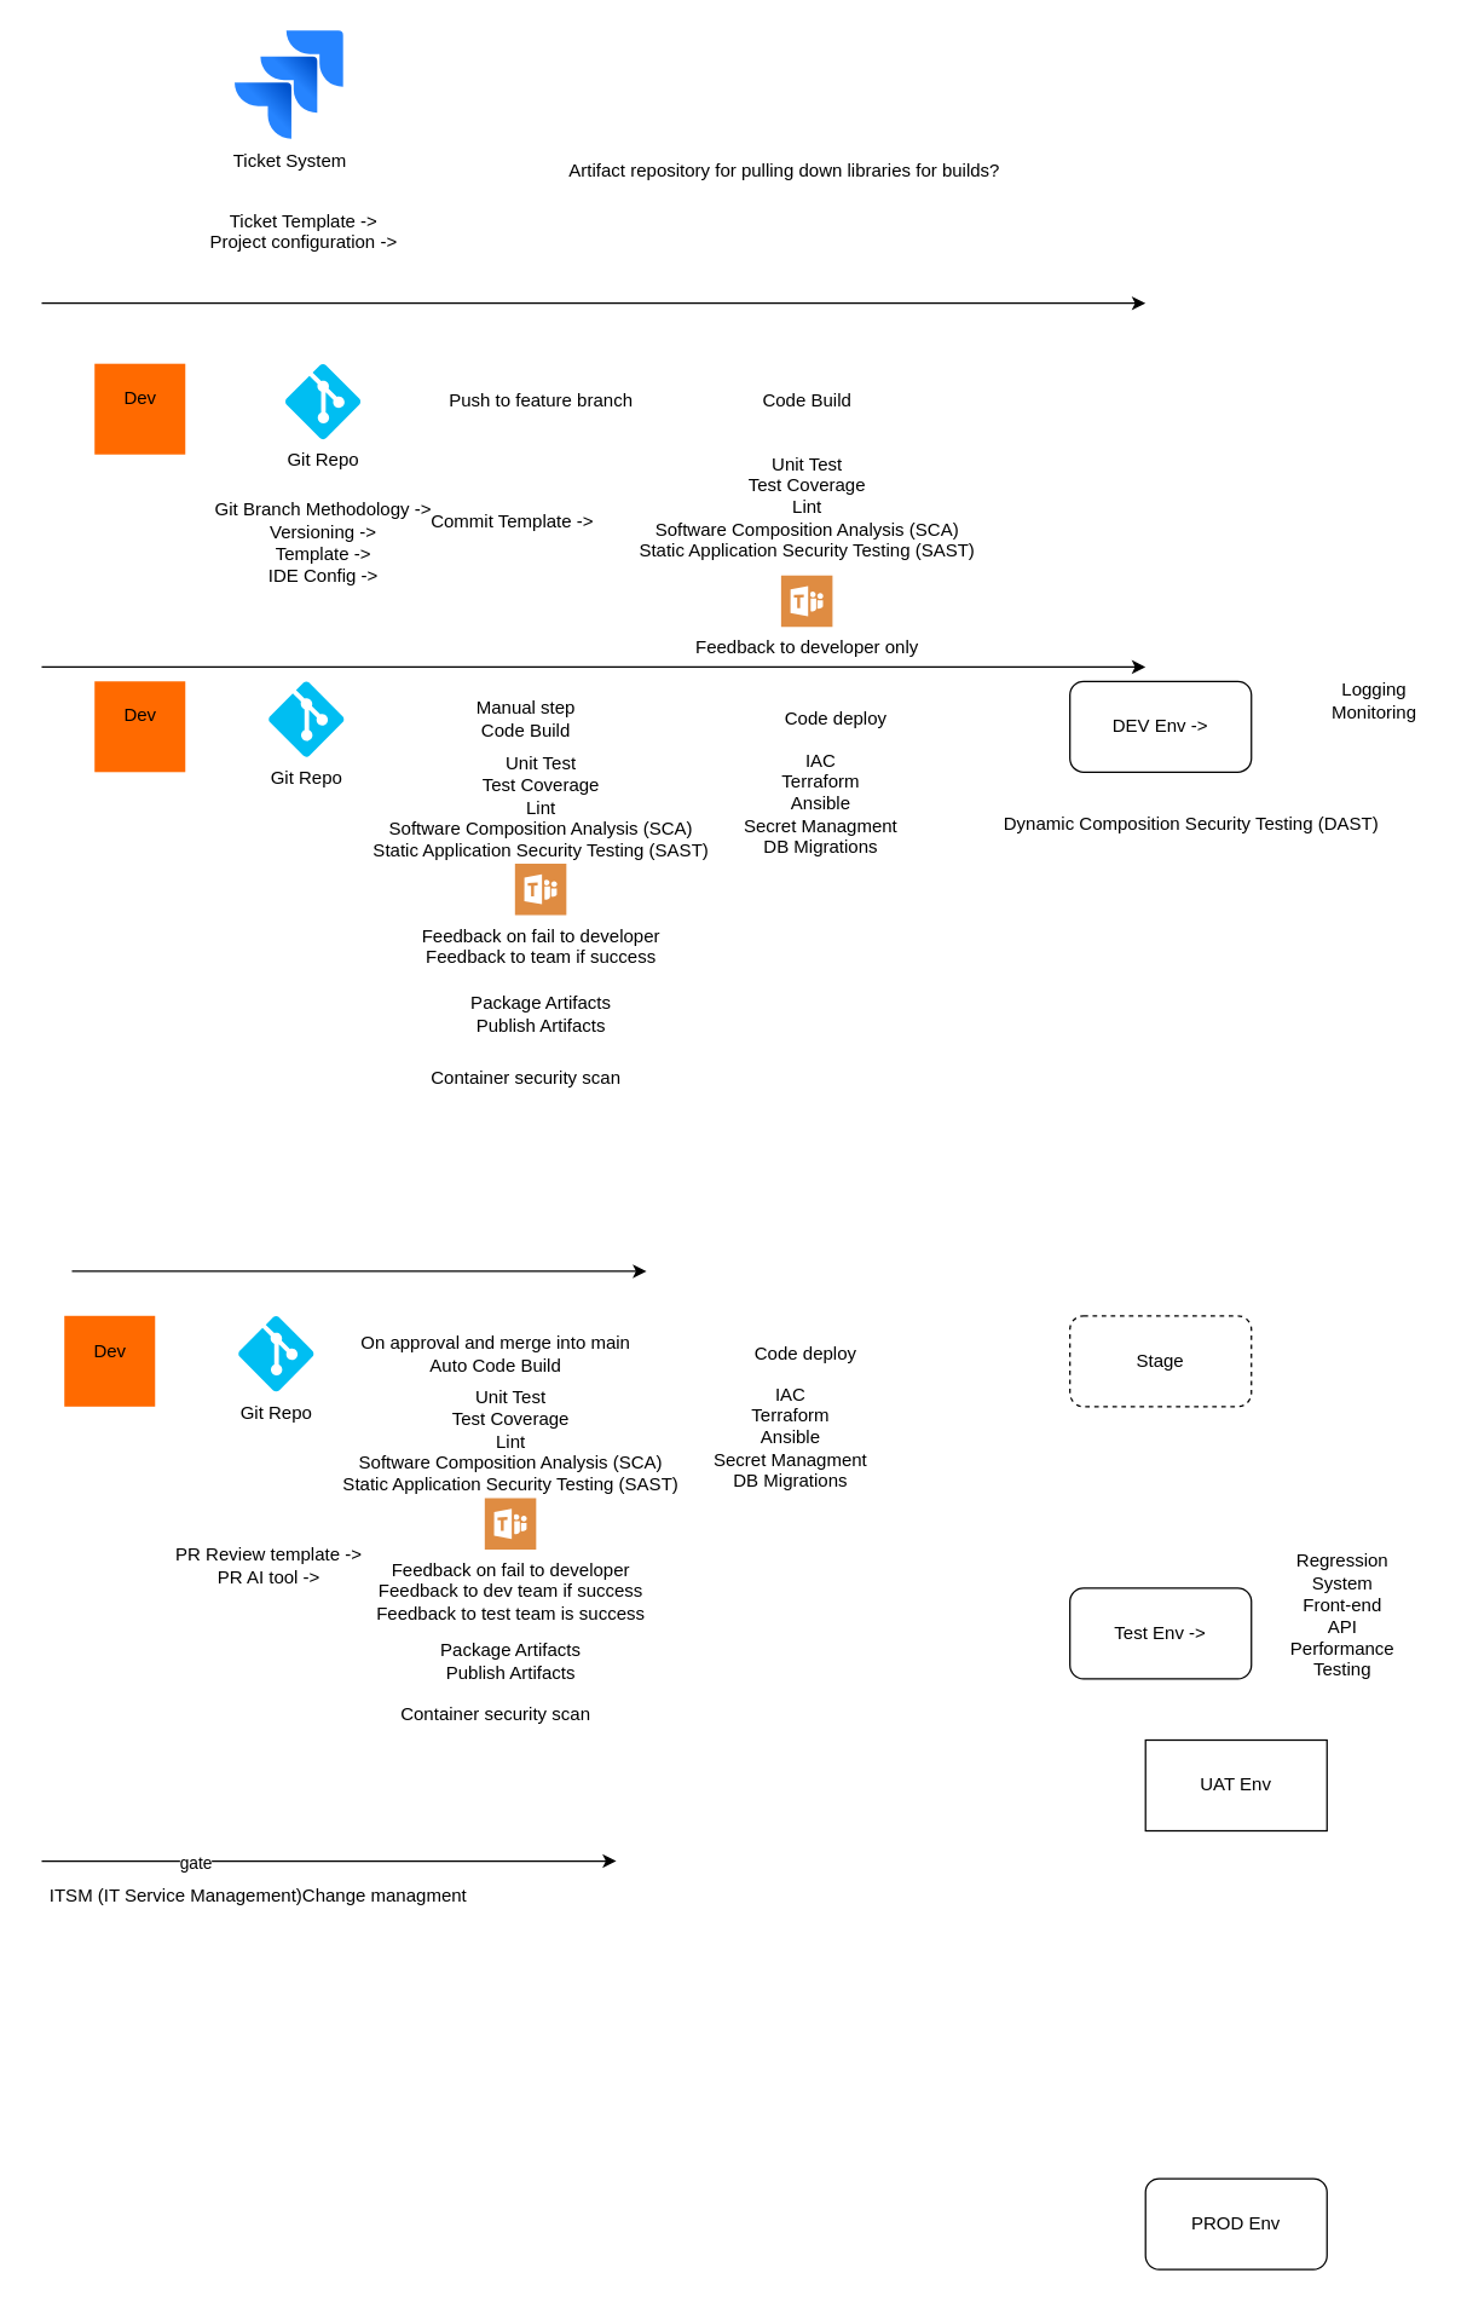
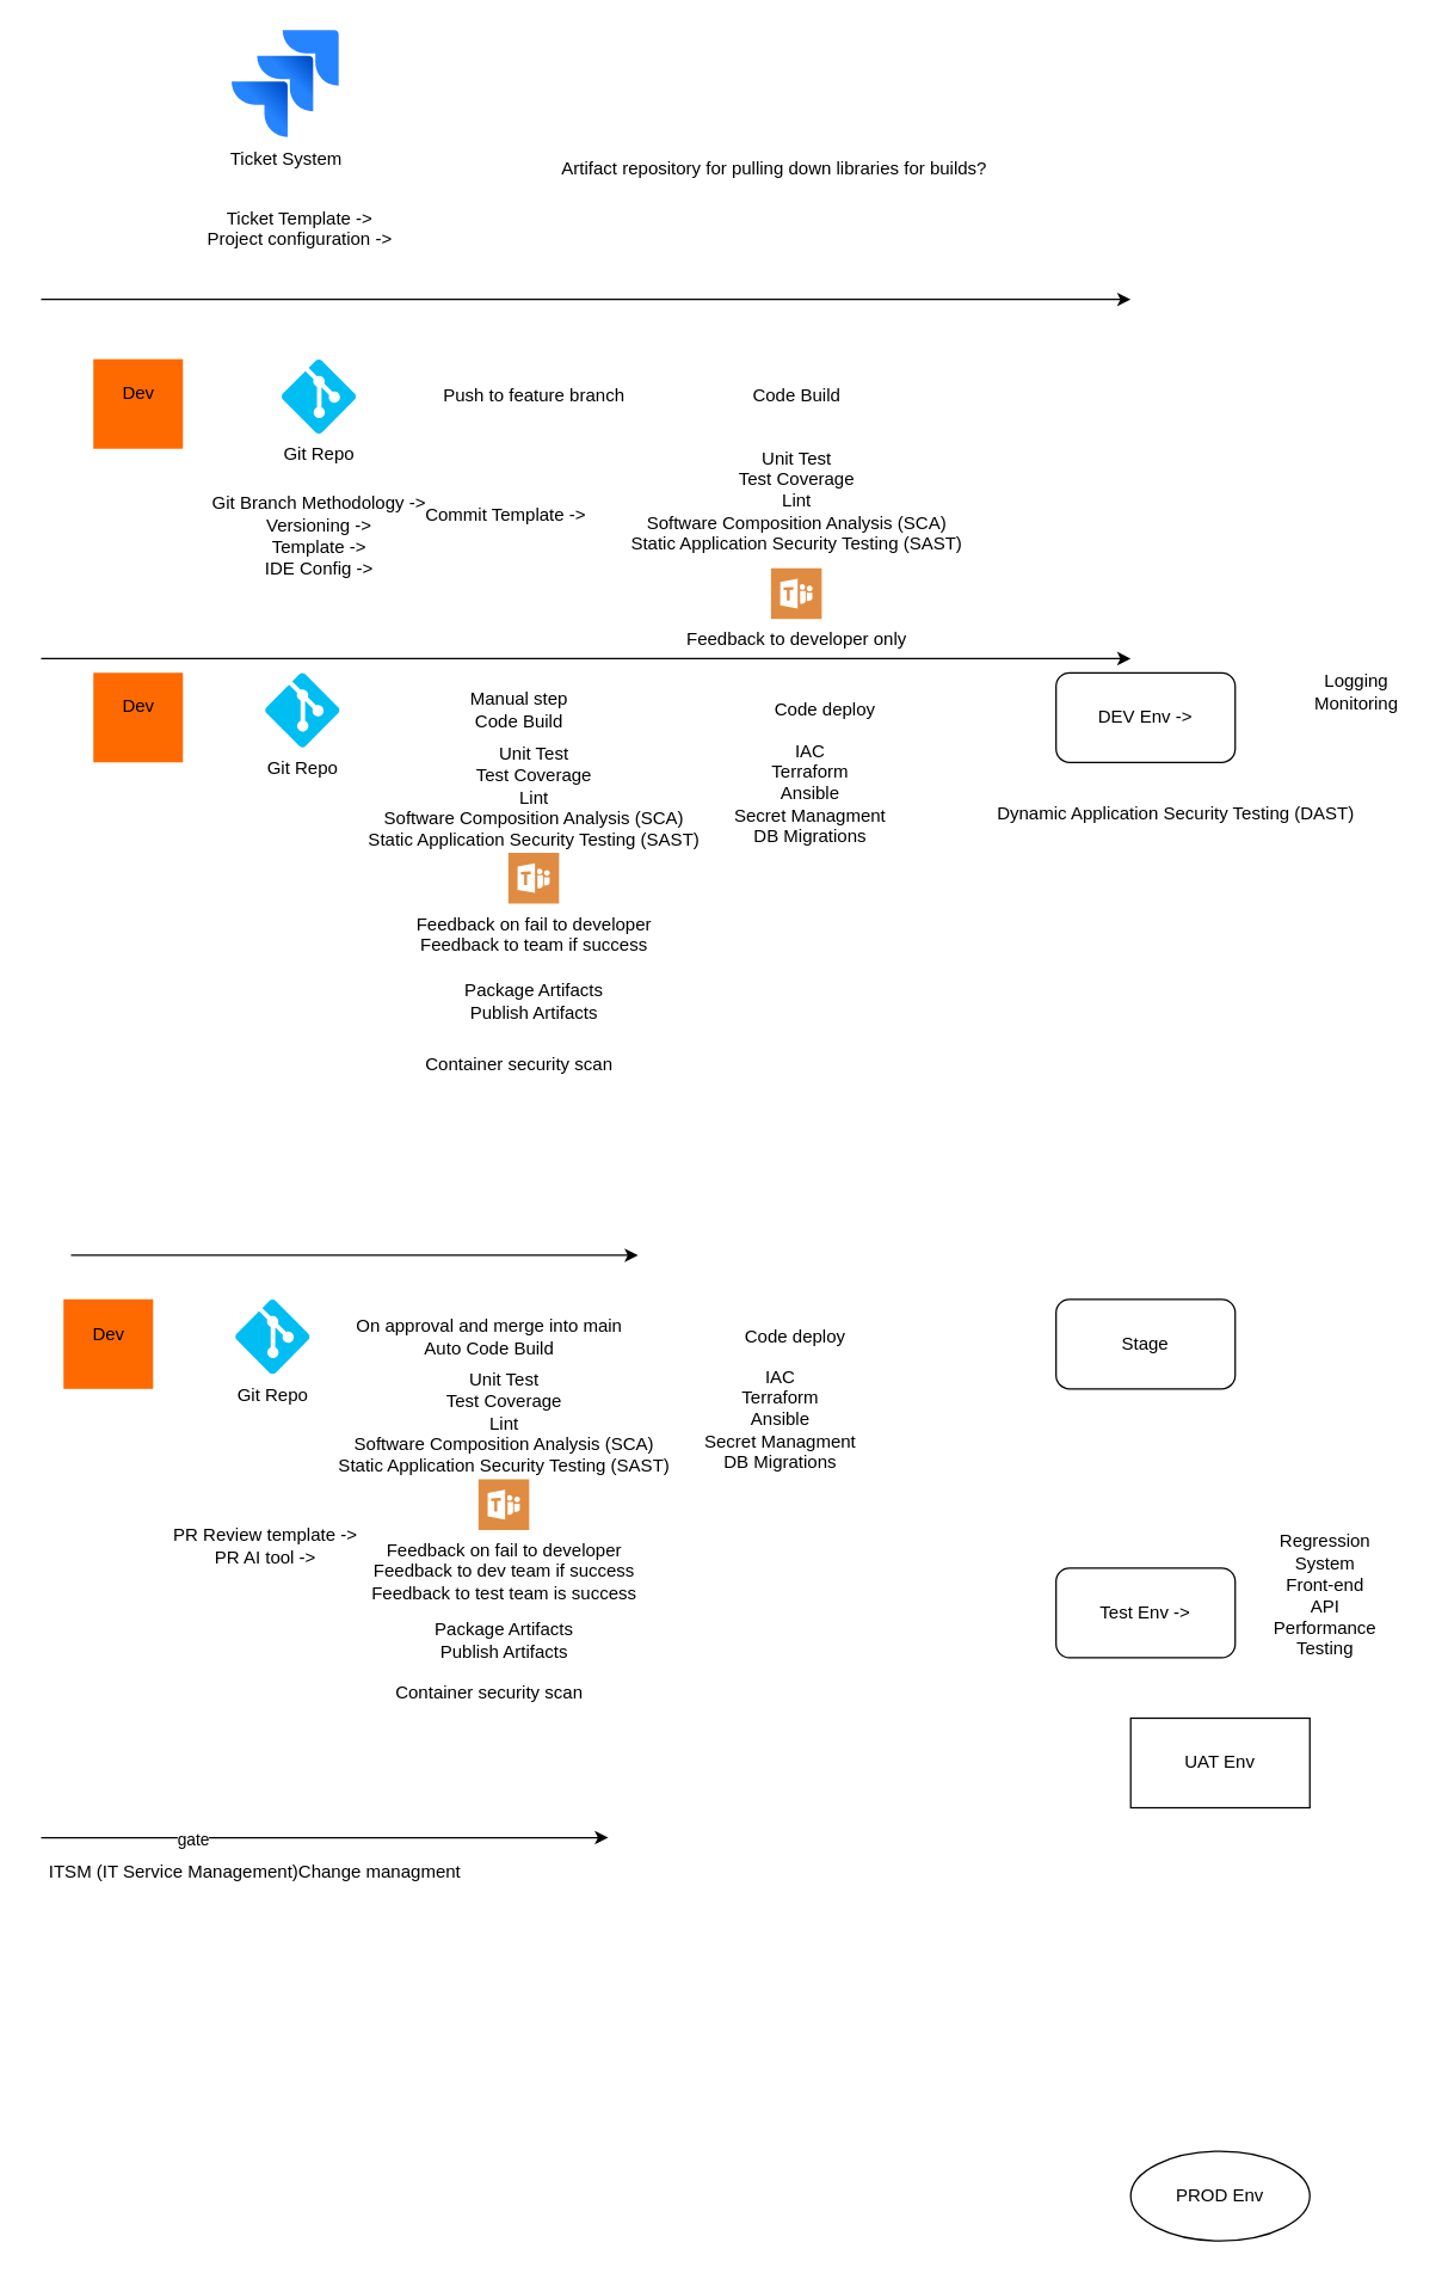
  <mxCell id="0" />
  <mxCell id="1" parent="0" />
  <mxCell id="2" value="&lt;div&gt;Dev&lt;/div&gt;&lt;div&gt;&lt;br&gt;&lt;/div&gt;" style="points=[];aspect=fixed;html=1;align=center;shadow=0;dashed=0;fillColor=#FF6A00;strokeColor=none;shape=mxgraph.alibaba_cloud.user;" vertex="1" parent="1"><mxGeometry x="62" y="240" width="60" height="60" as="geometry" /></mxCell>
  <mxCell id="3" value="Ticket System" style="image;html=1;image=img/lib/atlassian/Jira_Logo.svg;" vertex="1" parent="1"><mxGeometry x="155" y="20" width="72" height="72" as="geometry" /></mxCell>
  <mxCell id="4" value="Git Repo" style="verticalLabelPosition=bottom;html=1;verticalAlign=top;align=center;strokeColor=none;fillColor=#00BEF2;shape=mxgraph.azure.git_repository;" vertex="1" parent="1"><mxGeometry x="188" y="240" width="50" height="50" as="geometry" /></mxCell>
  <mxCell id="5" value="&lt;div&gt;Code Build&lt;/div&gt;" style="text;html=1;align=center;verticalAlign=middle;resizable=0;points=[];autosize=1;strokeColor=none;fillColor=none;" vertex="1" parent="1"><mxGeometry x="493" y="250" width="80" height="30" as="geometry" /></mxCell>
  <mxCell id="6" value="&lt;div&gt;Ticket Template -&amp;gt;&lt;br&gt;&lt;/div&gt;&lt;div&gt;Project configuration -&amp;gt;&lt;br&gt;&lt;/div&gt;&lt;div&gt;&lt;br&gt;&lt;/div&gt;" style="text;html=1;align=center;verticalAlign=middle;resizable=0;points=[];autosize=1;strokeColor=none;fillColor=none;" vertex="1" parent="1"><mxGeometry x="125" y="130" width="150" height="60" as="geometry" /></mxCell>
  <mxCell id="7" value="&lt;div&gt;Unit Test&lt;/div&gt;&lt;div&gt;Test Coverage&lt;br&gt;&lt;/div&gt;&lt;div&gt;Lint&lt;/div&gt;&lt;div&gt; Software Composition Analysis (SCA)&lt;/div&gt;&lt;div&gt;Static Application Security Testing (SAST)&lt;/div&gt;" style="text;html=1;align=center;verticalAlign=middle;resizable=0;points=[];autosize=1;strokeColor=none;fillColor=none;" vertex="1" parent="1"><mxGeometry x="408" y="290" width="250" height="90" as="geometry" /></mxCell>
  <mxCell id="8" value="Feedback to developer only" style="sketch=0;pointerEvents=1;shadow=0;dashed=0;html=1;strokeColor=none;fillColor=#DF8C42;labelPosition=center;verticalLabelPosition=bottom;verticalAlign=top;align=center;outlineConnect=0;shape=mxgraph.veeam2.microsoft_teams;" vertex="1" parent="1"><mxGeometry x="516" y="380" width="34" height="34" as="geometry" /></mxCell>
- <mxCell id="9" value="Dynamic Composition Security Testing (DAST)" style="text;html=1;align=center;verticalAlign=middle;resizable=0;points=[];autosize=1;strokeColor=none;fillColor=none;" vertex="1" parent="1"><mxGeometry x="657" y="530" width="260" height="30" as="geometry" /></mxCell>
+ <mxCell id="9" value="Dynamic Application Security Testing (DAST)" style="text;html=1;align=center;verticalAlign=middle;resizable=0;points=[];autosize=1;strokeColor=none;fillColor=none;" vertex="1" parent="1"><mxGeometry x="657" y="530" width="260" height="30" as="geometry" /></mxCell>
  <mxCell id="10" value="&lt;div&gt;Git Branch Methodology -&amp;gt;&lt;br&gt;&lt;/div&gt;&lt;div&gt;Versioning -&amp;gt;&lt;/div&gt;&lt;div&gt;Template -&amp;gt;&lt;/div&gt;&lt;div&gt;IDE Config -&amp;gt;&lt;/div&gt;&lt;div&gt;&lt;br&gt;&lt;/div&gt;&lt;div&gt;&lt;br&gt;&lt;/div&gt;" style="text;html=1;align=center;verticalAlign=middle;resizable=0;points=[];autosize=1;strokeColor=none;fillColor=none;" vertex="1" parent="1"><mxGeometry x="128" y="323" width="170" height="100" as="geometry" /></mxCell>
  <mxCell id="11" value="&lt;div&gt;DEV Env -&amp;gt;&lt;/div&gt;" style="rounded=1;whiteSpace=wrap;html=1;" vertex="1" parent="1"><mxGeometry x="707" y="450" width="120" height="60" as="geometry" /></mxCell>
- <mxCell id="12" value="&lt;div&gt;Stage&lt;/div&gt;" style="rounded=1;whiteSpace=wrap;html=1;dashed=1;" vertex="1" parent="1"><mxGeometry x="707" y="869.5" width="120" height="60" as="geometry" /></mxCell>
+ <mxCell id="12" value="&lt;div&gt;Stage&lt;/div&gt;" style="rounded=1;whiteSpace=wrap;html=1;" vertex="1" parent="1"><mxGeometry x="707" y="869.5" width="120" height="60" as="geometry" /></mxCell>
  <mxCell id="13" value="&lt;div&gt;UAT Env&lt;/div&gt;" style="whiteSpace=wrap;html=1;rounded=0;" vertex="1" parent="1"><mxGeometry x="757" y="1150" width="120" height="60" as="geometry" /></mxCell>
- <mxCell id="14" value="&lt;div&gt;PROD Env&lt;/div&gt;" style="rounded=1;whiteSpace=wrap;html=1;" vertex="1" parent="1"><mxGeometry x="757" y="1440" width="120" height="60" as="geometry" /></mxCell>
+ <mxCell id="14" value="&lt;div&gt;PROD Env&lt;/div&gt;" style="ellipse;whiteSpace=wrap;html=1;" vertex="1" parent="1"><mxGeometry x="757" y="1440" width="120" height="60" as="geometry" /></mxCell>
  <mxCell id="15" value="Commit Template -&amp;gt;" style="text;html=1;align=center;verticalAlign=middle;resizable=0;points=[];autosize=1;strokeColor=none;fillColor=none;" vertex="1" parent="1"><mxGeometry x="273" y="330" width="130" height="30" as="geometry" /></mxCell>
  <mxCell id="16" value="&lt;div&gt;Regression&lt;/div&gt;&lt;div&gt;System&lt;/div&gt;&lt;div&gt;Front-end&lt;/div&gt;&lt;div&gt;API&lt;/div&gt;&lt;div&gt;Performance&lt;/div&gt;&lt;div&gt;Testing&lt;br&gt;&lt;/div&gt;" style="text;html=1;align=center;verticalAlign=middle;resizable=0;points=[];autosize=1;strokeColor=none;fillColor=none;" vertex="1" parent="1"><mxGeometry x="842" y="1017.5" width="90" height="100" as="geometry" /></mxCell>
  <mxCell id="17" value="Push to feature branch" style="text;html=1;align=center;verticalAlign=middle;resizable=0;points=[];autosize=1;strokeColor=none;fillColor=none;" vertex="1" parent="1"><mxGeometry x="287" y="250" width="140" height="30" as="geometry" /></mxCell>
  <mxCell id="18" value="&lt;div&gt;Dev&lt;/div&gt;&lt;div&gt;&lt;br&gt;&lt;/div&gt;" style="points=[];aspect=fixed;html=1;align=center;shadow=0;dashed=0;fillColor=#FF6A00;strokeColor=none;shape=mxgraph.alibaba_cloud.user;" vertex="1" parent="1"><mxGeometry x="62" y="450" width="60" height="60" as="geometry" /></mxCell>
  <mxCell id="19" value="Git Repo" style="verticalLabelPosition=bottom;html=1;verticalAlign=top;align=center;strokeColor=none;fillColor=#00BEF2;shape=mxgraph.azure.git_repository;" vertex="1" parent="1"><mxGeometry x="177" y="450" width="50" height="50" as="geometry" /></mxCell>
  <mxCell id="20" value="Manual step&lt;br&gt;&lt;div&gt;Code Build&lt;/div&gt;" style="text;html=1;align=center;verticalAlign=middle;resizable=0;points=[];autosize=1;strokeColor=none;fillColor=none;" vertex="1" parent="1"><mxGeometry x="302" y="455" width="90" height="40" as="geometry" /></mxCell>
  <mxCell id="21" value="&lt;div&gt;&lt;br&gt;&lt;/div&gt;&lt;div&gt;Unit Test&lt;/div&gt;&lt;div&gt;Test Coverage&lt;br&gt;&lt;/div&gt;&lt;div&gt;Lint&lt;/div&gt;&lt;div&gt; Software Composition Analysis (SCA)&lt;/div&gt;&lt;div&gt;Static Application Security Testing (SAST)&lt;/div&gt;" style="text;html=1;align=center;verticalAlign=middle;resizable=0;points=[];autosize=1;strokeColor=none;fillColor=none;" vertex="1" parent="1"><mxGeometry x="232" y="475.5" width="250" height="100" as="geometry" /></mxCell>
  <mxCell id="22" value="&lt;div&gt;Feedback on fail to developer&lt;/div&gt;&lt;div&gt;Feedback to team if success&lt;br&gt;&lt;/div&gt;" style="sketch=0;pointerEvents=1;shadow=0;dashed=0;html=1;strokeColor=none;fillColor=#DF8C42;labelPosition=center;verticalLabelPosition=bottom;verticalAlign=top;align=center;outlineConnect=0;shape=mxgraph.veeam2.microsoft_teams;" vertex="1" parent="1"><mxGeometry x="340" y="570.5" width="34" height="34" as="geometry" /></mxCell>
  <mxCell id="23" value="&lt;div&gt;Package Artifacts&lt;/div&gt;&lt;div&gt;Publish Artifacts&lt;/div&gt;" style="text;html=1;align=center;verticalAlign=middle;resizable=0;points=[];autosize=1;strokeColor=none;fillColor=none;" vertex="1" parent="1"><mxGeometry x="297" y="650" width="120" height="40" as="geometry" /></mxCell>
  <mxCell id="24" value="" style="edgeStyle=none;orthogonalLoop=1;jettySize=auto;html=1;rounded=0;" edge="1" parent="1"><mxGeometry width="80" relative="1" as="geometry"><mxPoint x="47" y="840" as="sourcePoint" /><mxPoint x="427" y="840" as="targetPoint" /><Array as="points" /></mxGeometry></mxCell>
  <mxCell id="25" value="" style="edgeStyle=none;orthogonalLoop=1;jettySize=auto;html=1;rounded=0;" edge="1" parent="1"><mxGeometry width="80" relative="1" as="geometry"><mxPoint y="1230" as="sourcePoint" x="27" /><mxPoint x="407" y="1230" as="targetPoint" /><Array as="points" /></mxGeometry></mxCell>
  <mxCell id="26" value="&lt;div&gt;gate&lt;/div&gt;" style="edgeLabel;html=1;align=center;verticalAlign=middle;resizable=0;points=[];" vertex="1" connectable="0" parent="25"><mxGeometry x="0.55" y="-1" relative="1" as="geometry"><mxPoint x="-194" as="offset" /></mxGeometry></mxCell>
  <mxCell id="27" value="" style="edgeStyle=none;orthogonalLoop=1;jettySize=auto;html=1;rounded=0;" edge="1" parent="1"><mxGeometry width="80" relative="1" as="geometry"><mxPoint y="200" as="sourcePoint" x="27" /><mxPoint x="757" y="200" as="targetPoint" /><Array as="points" /></mxGeometry></mxCell>
  <mxCell id="28" value="" style="edgeStyle=none;orthogonalLoop=1;jettySize=auto;html=1;rounded=0;" edge="1" parent="1"><mxGeometry width="80" relative="1" as="geometry"><mxPoint y="440.5" as="sourcePoint" x="27" /><mxPoint x="757" y="440.5" as="targetPoint" /><Array as="points" /></mxGeometry></mxCell>
  <mxCell id="29" value="Code deploy" style="text;html=1;align=center;verticalAlign=middle;resizable=0;points=[];autosize=1;strokeColor=none;fillColor=none;" vertex="1" parent="1"><mxGeometry x="507" y="460" width="90" height="30" as="geometry" /></mxCell>
  <mxCell id="30" value="Container security scan" style="text;html=1;align=center;verticalAlign=middle;resizable=0;points=[];autosize=1;strokeColor=none;fillColor=none;" vertex="1" parent="1"><mxGeometry x="272" y="698" width="150" height="30" as="geometry" /></mxCell>
  <mxCell id="31" value="&lt;div&gt;IAC&lt;/div&gt;&lt;div&gt;Terraform&lt;/div&gt;&lt;div&gt;Ansible&lt;/div&gt;&lt;div&gt;Secret Managment&lt;br&gt;&lt;/div&gt;&lt;div&gt;DB Migrations&lt;br&gt;&lt;/div&gt;" style="text;html=1;align=center;verticalAlign=middle;resizable=0;points=[];autosize=1;strokeColor=none;fillColor=none;" vertex="1" parent="1"><mxGeometry x="482" y="485.5" width="120" height="90" as="geometry" /></mxCell>
  <mxCell id="32" value="&lt;div&gt;Logging&lt;/div&gt;&lt;div&gt;Monitoring&lt;/div&gt;" style="text;html=1;align=center;verticalAlign=middle;resizable=0;points=[];autosize=1;strokeColor=none;fillColor=none;" vertex="1" parent="1"><mxGeometry x="868" y="443" width="80" height="40" as="geometry" /></mxCell>
  <mxCell id="33" value="&lt;div&gt;PR Review template -&amp;gt;&lt;/div&gt;&lt;div&gt;PR AI tool -&amp;gt;&lt;/div&gt;" style="text;html=1;align=center;verticalAlign=middle;resizable=0;points=[];autosize=1;strokeColor=none;fillColor=none;" vertex="1" parent="1"><mxGeometry x="102" y="1015" width="150" height="40" as="geometry" /></mxCell>
  <mxCell id="34" value="&lt;div&gt;Test Env -&amp;gt;&lt;/div&gt;" style="rounded=1;whiteSpace=wrap;html=1;" vertex="1" parent="1"><mxGeometry x="707" y="1049.5" width="120" height="60" as="geometry" /></mxCell>
  <mxCell id="35" value="&lt;div&gt;Dev&lt;/div&gt;&lt;div&gt;&lt;br&gt;&lt;/div&gt;" style="points=[];aspect=fixed;html=1;align=center;shadow=0;dashed=0;fillColor=#FF6A00;strokeColor=none;shape=mxgraph.alibaba_cloud.user;" vertex="1" parent="1"><mxGeometry x="42" y="869.5" width="60" height="60" as="geometry" /></mxCell>
  <mxCell id="36" value="Git Repo" style="verticalLabelPosition=bottom;html=1;verticalAlign=top;align=center;strokeColor=none;fillColor=#00BEF2;shape=mxgraph.azure.git_repository;" vertex="1" parent="1"><mxGeometry x="157" y="869.5" width="50" height="50" as="geometry" /></mxCell>
  <mxCell id="37" value="&lt;div&gt;On approval and merge into main&lt;/div&gt;&lt;div&gt;Auto Code Build&lt;/div&gt;" style="text;html=1;align=center;verticalAlign=middle;resizable=0;points=[];autosize=1;strokeColor=none;fillColor=none;" vertex="1" parent="1"><mxGeometry x="227" y="874.5" width="200" height="40" as="geometry" /></mxCell>
  <mxCell id="38" value="&lt;div&gt;&lt;br&gt;&lt;/div&gt;&lt;div&gt;Unit Test&lt;/div&gt;&lt;div&gt;Test Coverage&lt;br&gt;&lt;/div&gt;&lt;div&gt;Lint&lt;/div&gt;&lt;div&gt; Software Composition Analysis (SCA)&lt;/div&gt;&lt;div&gt;Static Application Security Testing (SAST)&lt;/div&gt;" style="text;html=1;align=center;verticalAlign=middle;resizable=0;points=[];autosize=1;strokeColor=none;fillColor=none;" vertex="1" parent="1"><mxGeometry x="212" y="895" width="250" height="100" as="geometry" /></mxCell>
  <mxCell id="39" value="&lt;div&gt;Feedback on fail to developer&lt;/div&gt;&lt;div&gt;Feedback to dev team if success&lt;/div&gt;&lt;div&gt;Feedback to test team is success &lt;br&gt;&lt;/div&gt;" style="sketch=0;pointerEvents=1;shadow=0;dashed=0;html=1;strokeColor=none;fillColor=#DF8C42;labelPosition=center;verticalLabelPosition=bottom;verticalAlign=top;align=center;outlineConnect=0;shape=mxgraph.veeam2.microsoft_teams;" vertex="1" parent="1"><mxGeometry x="320" y="990" width="34" height="34" as="geometry" /></mxCell>
  <mxCell id="40" value="&lt;div&gt;Package Artifacts&lt;/div&gt;&lt;div&gt;Publish Artifacts&lt;/div&gt;" style="text;html=1;align=center;verticalAlign=middle;resizable=0;points=[];autosize=1;strokeColor=none;fillColor=none;" vertex="1" parent="1"><mxGeometry x="277" y="1077.5" width="120" height="40" as="geometry" /></mxCell>
  <mxCell id="41" value="Code deploy" style="text;html=1;align=center;verticalAlign=middle;resizable=0;points=[];autosize=1;strokeColor=none;fillColor=none;" vertex="1" parent="1"><mxGeometry x="487" y="879.5" width="90" height="30" as="geometry" /></mxCell>
  <mxCell id="42" value="Container security scan" style="text;html=1;align=center;verticalAlign=middle;resizable=0;points=[];autosize=1;strokeColor=none;fillColor=none;" vertex="1" parent="1"><mxGeometry x="252" y="1117.5" width="150" height="30" as="geometry" /></mxCell>
  <mxCell id="43" value="&lt;div&gt;IAC&lt;/div&gt;&lt;div&gt;Terraform&lt;/div&gt;&lt;div&gt;Ansible&lt;/div&gt;&lt;div&gt;Secret Managment&lt;br&gt;&lt;/div&gt;&lt;div&gt;DB Migrations&lt;br&gt;&lt;/div&gt;" style="text;html=1;align=center;verticalAlign=middle;resizable=0;points=[];autosize=1;strokeColor=none;fillColor=none;" vertex="1" parent="1"><mxGeometry x="462" y="905" width="120" height="90" as="geometry" /></mxCell>
  <mxCell id="44" value="&lt;span&gt;ITSM (IT Service Management)&lt;/span&gt;Change managment" style="text;html=1;align=center;verticalAlign=middle;resizable=0;points=[];autosize=1;strokeColor=none;fillColor=none;" vertex="1" parent="1"><mxGeometry x="20" y="1238" width="300" height="30" as="geometry" /></mxCell>
  <mxCell id="45" value="Artifact repository for pulling down libraries for builds?" style="text;html=1;align=center;verticalAlign=middle;resizable=0;points=[];autosize=1;strokeColor=none;fillColor=none;" vertex="1" parent="1"><mxGeometry x="363" y="98" width="310" height="30" as="geometry" /></mxCell>
